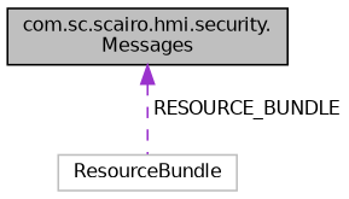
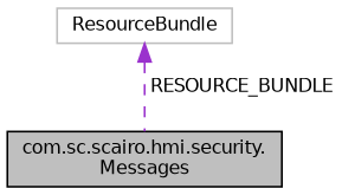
  digraph {
    node [fontname=Helvetica fontsize=10 shape=record style=filled]
    n1 [color=black fillcolor=grey75 fontcolor=black height=0.2 label="com.sc.scairo.hmi.security.\lMessages" width=0.4]
    n2 [color=grey75 fillcolor=white height=0.2 label=ResourceBundle width=0.4]
-   n1 -> n2 [color=darkorchid3 dir=back fontname=Helvetica fontsize=10 label=" RESOURCE_BUNDLE" labelfontname=Helvetica labelfontsize=10 style=dashed]
+   n2 -> n1 [color=darkorchid3 dir=back fontname=Helvetica fontsize=10 label=" RESOURCE_BUNDLE" labelfontname=Helvetica labelfontsize=10 style=dashed]
  }
